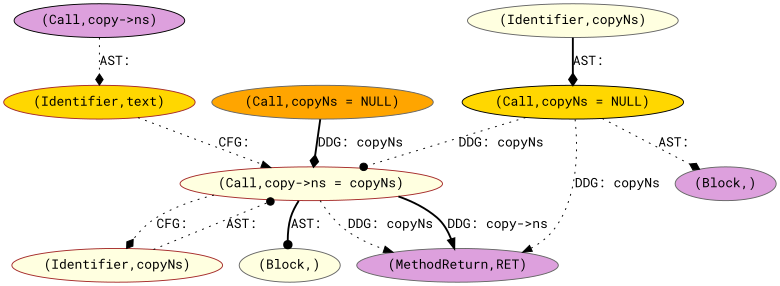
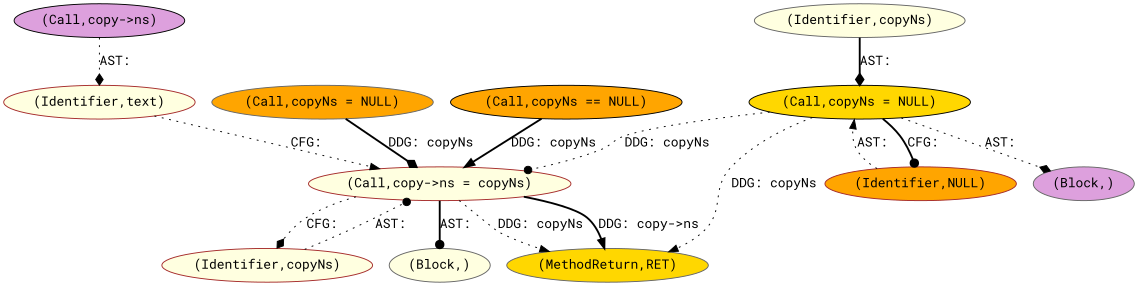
  digraph {
    fontname="Roboto Mono"
    node [color=gray40 fillcolor=lightyellow fontname="Roboto Mono" style=filled]
    edge [arrowhead=normal fontname="Roboto Mono" style=dotted]
    n1 [color=black fillcolor=gold label="(Call,copyNs = NULL)"]
    n2 [color=brown label="(Call,copy->ns = copyNs)"]
    n3 [fillcolor=plum label="(Block,)"]
-   n5 [fillcolor=plum label="(MethodReturn,RET)"]
+   n4 [color=brown fillcolor=orange label="(Identifier,NULL)"]
+   n5 [fillcolor=gold label="(MethodReturn,RET)"]
    n6 [color=brown label="(Identifier,copyNs)"]
    n7 [label="(Block,)"]
    n8 [color=black fillcolor=plum label="(Call,copy->ns)"]
-   n9 [color=brown fillcolor=gold label="(Identifier,text)"]
+   n9 [color=brown label="(Identifier,text)"]
    n10 [label="(Identifier,copyNs)"]
    n11 [fillcolor=orange label="(Call,copyNs = NULL)"]
+   n12 [color=black fillcolor=orange label="(Call,copyNs == NULL)"]
    n1 -> n2 [arrowhead=dot label="DDG: copyNs"]
    n1 -> n3 [arrowhead=diamond label="AST: "]
+   n1 -> n4 [arrowhead=dot label="CFG: " style=bold]
    n1 -> n5 [label="DDG: copyNs"]
    n2 -> n5 [label="DDG: copy->ns" style=bold]
    n2 -> n5 [label="DDG: copyNs"]
    n2 -> n6 [arrowhead=diamond label="CFG: "]
    n2 -> n7 [arrowhead=dot label="AST: " style=bold]
+   n4 -> n1 [label="AST: "]
    n6 -> n2 [arrowhead=dot label="AST: "]
    n8 -> n9 [arrowhead=diamond label="AST: "]
    n9 -> n2 [label="CFG: "]
    n10 -> n1 [arrowhead=diamond label="AST: " style=bold]
    n11 -> n2 [arrowhead=diamond label="DDG: copyNs" style=bold]
+   n12 -> n2 [label="DDG: copyNs" style=bold]
  }
